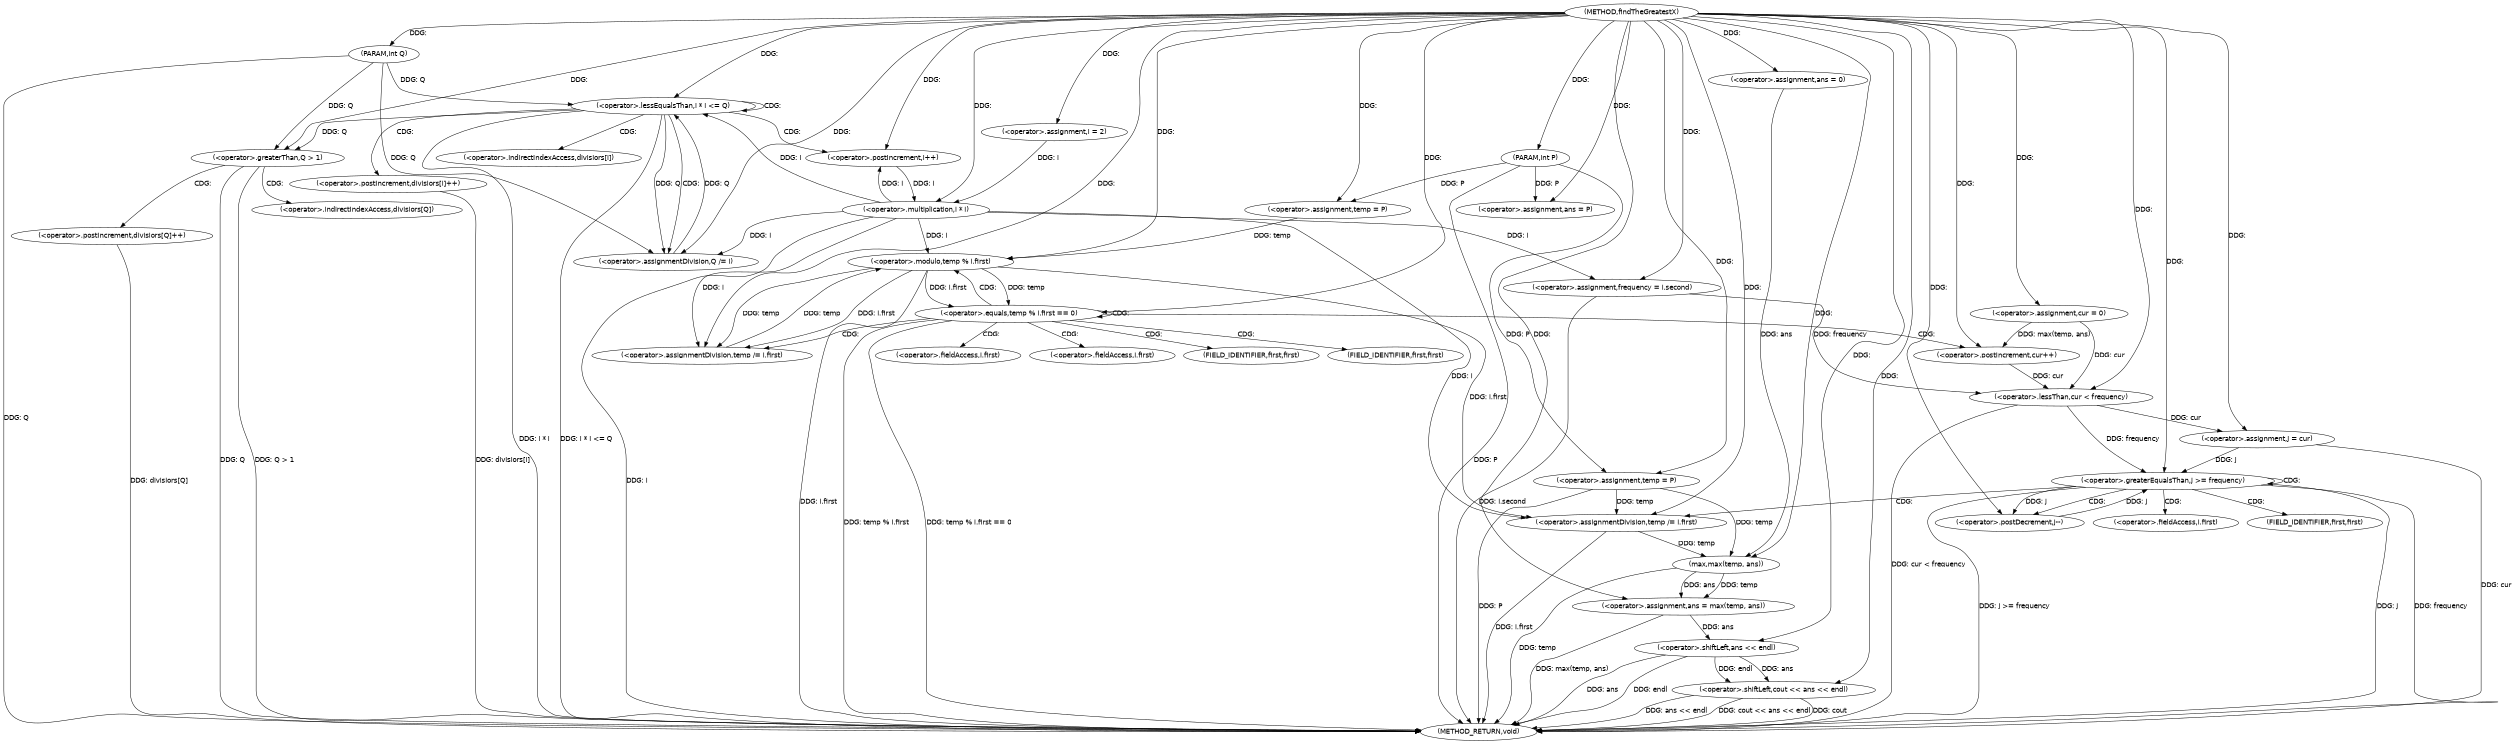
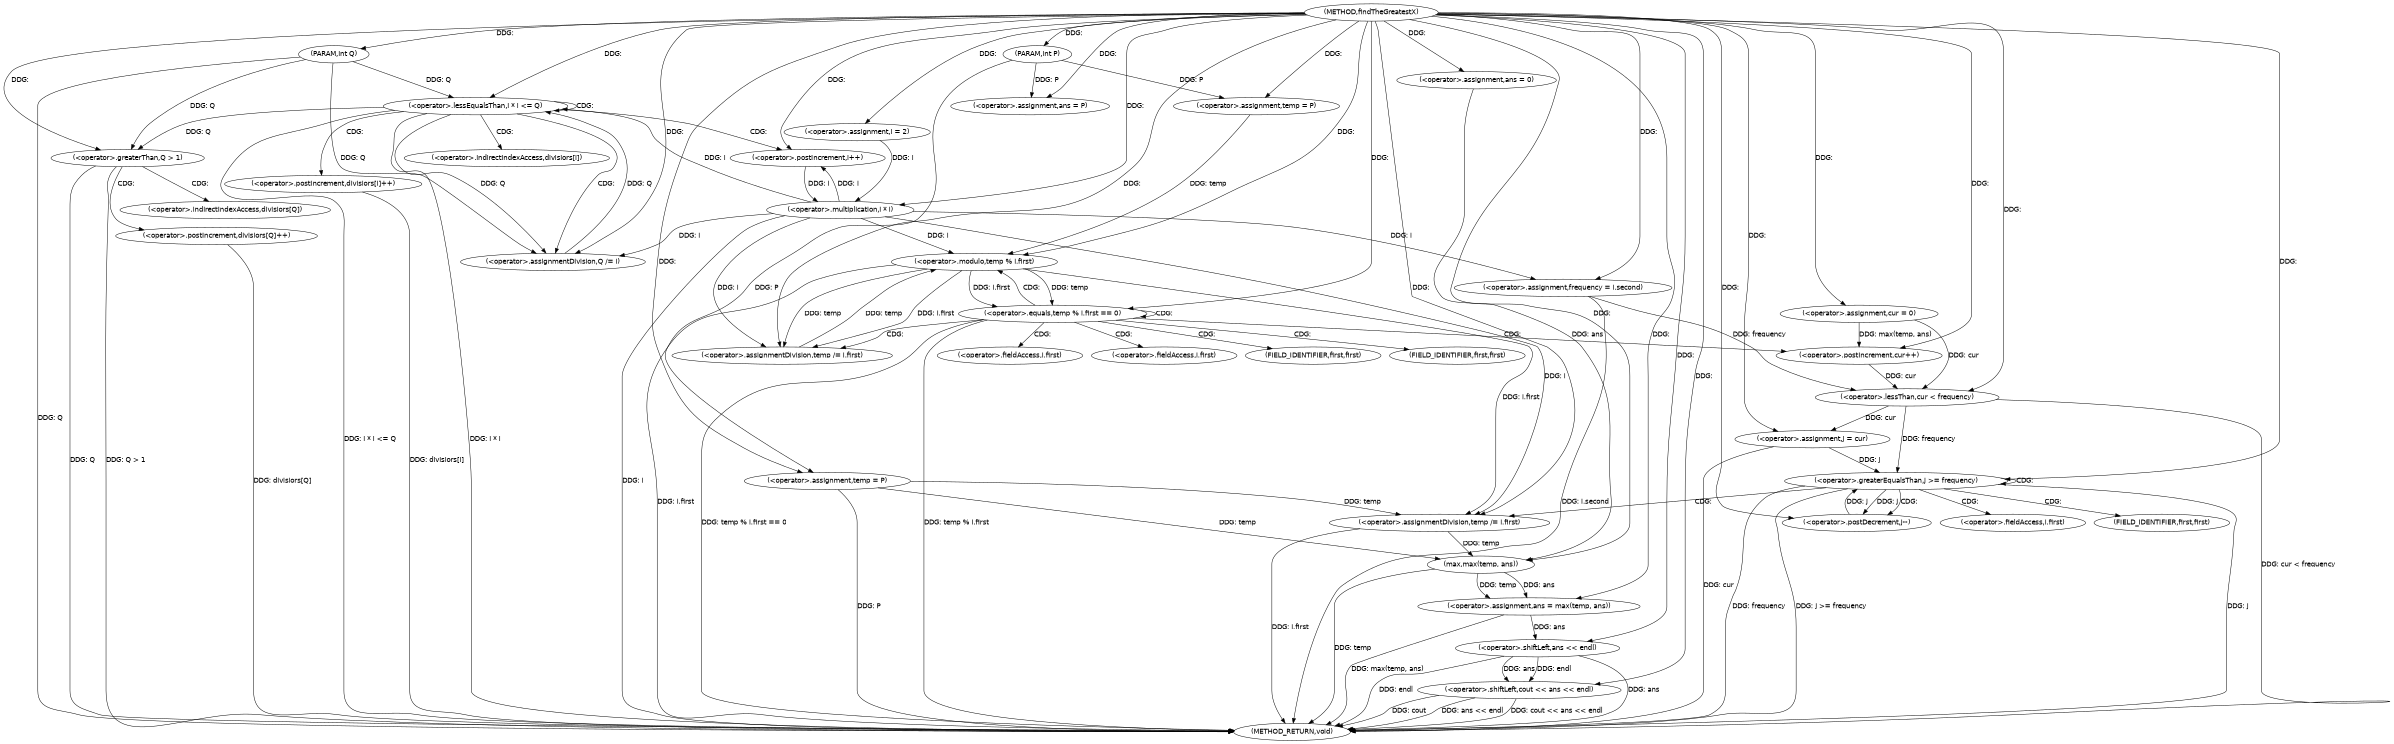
  digraph {
    fontname="DejaVu Sans"
    node [fontname="DejaVu Sans"]
    edge [fontname="DejaVu Sans"]
    n1 [label="(METHOD,findTheGreatestX)"]
    n2 [label="(PARAM,int P)"]
    n3 [label="(PARAM,int Q)"]
    n4 [label="(<operator>.assignment,ans = 0)"]
    n5 [label="(<operator>.shiftLeft,cout << ans << endl)"]
    n6 [label="(<operator>.assignment,i = 2)"]
    n7 [label="(<operator>.lessEqualsThan,i * i <= Q)"]
    n8 [label="(<operator>.postIncrement,i++)"]
    n9 [label="(<operator>.greaterThan,Q > 1)"]
    n10 [label="(<operator>.assignment,frequency = i.second)"]
    n11 [label="(<operator>.assignment,temp = P)"]
    n12 [label="(<operator>.assignment,cur = 0)"]
    n13 [label="(<operator>.assignment,temp = P)"]
    n14 [label="(<operator>.assignment,ans = max(temp, ans))"]
    n15 [label="(<operator>.equals,temp % i.first == 0)"]
    n16 [label="(<operator>.lessThan,cur < frequency)"]
    n17 [label="(<operator>.assignment,j = cur)"]
    n18 [label="(<operator>.greaterEqualsThan,j >= frequency)"]
    n19 [label="(<operator>.postDecrement,j--)"]
    n20 [label="(<operator>.shiftLeft,ans << endl)"]
    n21 [label="(<operator>.multiplication,i * i)"]
    n22 [label="(<operator>.assignmentDivision,Q /= i)"]
    n23 [label="(<operator>.assignmentDivision,temp /= i.first)"]
    n24 [label="(<operator>.postIncrement,cur++)"]
    n25 [label="(<operator>.assignment,ans = P)"]
    n26 [label="(<operator>.assignmentDivision,temp /= i.first)"]
    n27 [label="(max,max(temp, ans))"]
    n28 [label="(<operator>.modulo,temp % i.first)"]
    n29 [label="(METHOD_RETURN,void)"]
    n30 [label="(<operator>.postIncrement,divisiors[i]++)"]
    n31 [label="(<operator>.indirectIndexAccess,divisiors[i])"]
    n32 [label="(<operator>.postIncrement,divisiors[Q]++)"]
    n33 [label="(<operator>.indirectIndexAccess,divisiors[Q])"]
    n34 [label="(<operator>.fieldAccess,i.first)"]
    n35 [label="(<operator>.fieldAccess,i.first)"]
    n36 [label="(FIELD_IDENTIFIER,first,first)"]
    n37 [label="(FIELD_IDENTIFIER,first,first)"]
    n38 [label="(<operator>.fieldAccess,i.first)"]
    n39 [label="(FIELD_IDENTIFIER,first,first)"]
    n1 -> n2 [label="DDG: "]
    n1 -> n3 [label="DDG: "]
    n1 -> n4 [label="DDG: "]
    n1 -> n5 [label="DDG: "]
    n1 -> n6 [label="DDG: "]
    n1 -> n7 [label="DDG: "]
    n1 -> n8 [label="DDG: "]
    n1 -> n9 [label="DDG: "]
    n1 -> n10 [label="DDG: "]
    n1 -> n11 [label="DDG: "]
    n1 -> n12 [label="DDG: "]
    n1 -> n13 [label="DDG: "]
    n1 -> n14 [label="DDG: "]
    n1 -> n15 [label="DDG: "]
    n1 -> n16 [label="DDG: "]
    n1 -> n17 [label="DDG: "]
    n1 -> n18 [label="DDG: "]
    n1 -> n19 [label="DDG: "]
    n1 -> n20 [label="DDG: "]
    n1 -> n21 [label="DDG: "]
    n1 -> n22 [label="DDG: "]
    n1 -> n23 [label="DDG: "]
    n1 -> n24 [label="DDG: "]
    n1 -> n25 [label="DDG: "]
    n1 -> n26 [label="DDG: "]
    n1 -> n27 [label="DDG: "]
    n1 -> n28 [label="DDG: "]
    n2 -> n11 [label="DDG: P"]
    n2 -> n13 [label="DDG: P"]
    n2 -> n25 [label="DDG: P"]
-   n2 -> n29 [label="DDG: P"]
    n3 -> n7 [label="DDG: Q"]
    n3 -> n9 [label="DDG: Q"]
    n3 -> n22 [label="DDG: Q"]
    n3 -> n29 [label="DDG: Q"]
    n4 -> n27 [label="DDG: ans"]
    n5 -> n29 [label="DDG: ans << endl"]
    n5 -> n29 [label="DDG: cout << ans << endl"]
    n5 -> n29 [label="DDG: cout"]
    n6 -> n21 [label="DDG: i"]
    n7 -> n7 [label="CDG: "]
    n7 -> n8 [label="CDG: "]
    n7 -> n9 [label="DDG: Q"]
    n7 -> n22 [label="DDG: Q"]
    n7 -> n22 [label="CDG: "]
    n7 -> n29 [label="DDG: i * i"]
    n7 -> n29 [label="DDG: i * i <= Q"]
    n7 -> n30 [label="CDG: "]
    n7 -> n31 [label="CDG: "]
    n8 -> n21 [label="DDG: i"]
    n9 -> n29 [label="DDG: Q"]
    n9 -> n29 [label="DDG: Q > 1"]
    n9 -> n32 [label="CDG: "]
    n9 -> n33 [label="CDG: "]
    n10 -> n16 [label="DDG: frequency"]
    n10 -> n29 [label="DDG: i.second"]
    n11 -> n28 [label="DDG: temp"]
    n12 -> n16 [label="DDG: cur"]
    n12 -> n24 [label="DDG: max(temp, ans)"]
    n13 -> n26 [label="DDG: temp"]
    n13 -> n27 [label="DDG: temp"]
    n13 -> n29 [label="DDG: P"]
    n14 -> n20 [label="DDG: ans"]
    n14 -> n29 [label="DDG: max(temp, ans)"]
    n15 -> n15 [label="CDG: "]
    n15 -> n23 [label="CDG: "]
    n15 -> n24 [label="CDG: "]
    n15 -> n28 [label="CDG: "]
    n15 -> n29 [label="DDG: temp % i.first"]
    n15 -> n29 [label="DDG: temp % i.first == 0"]
    n15 -> n34 [label="CDG: "]
    n15 -> n35 [label="CDG: "]
    n15 -> n36 [label="CDG: "]
    n15 -> n37 [label="CDG: "]
    n16 -> n17 [label="DDG: cur"]
    n16 -> n18 [label="DDG: frequency"]
    n16 -> n29 [label="DDG: cur < frequency"]
    n17 -> n18 [label="DDG: j"]
    n17 -> n29 [label="DDG: cur"]
    n18 -> n18 [label="CDG: "]
    n18 -> n19 [label="DDG: j"]
    n18 -> n19 [label="CDG: "]
    n18 -> n26 [label="CDG: "]
    n18 -> n29 [label="DDG: j"]
    n18 -> n29 [label="DDG: frequency"]
    n18 -> n29 [label="DDG: j >= frequency"]
    n18 -> n38 [label="CDG: "]
    n18 -> n39 [label="CDG: "]
    n19 -> n18 [label="DDG: j"]
    n20 -> n5 [label="DDG: ans"]
    n20 -> n5 [label="DDG: endl"]
    n20 -> n29 [label="DDG: ans"]
    n20 -> n29 [label="DDG: endl"]
    n21 -> n7 [label="DDG: i"]
    n21 -> n8 [label="DDG: i"]
    n21 -> n10 [label="DDG: i"]
    n21 -> n22 [label="DDG: i"]
    n21 -> n23 [label="DDG: i"]
    n21 -> n26 [label="DDG: i"]
    n21 -> n28 [label="DDG: i"]
    n21 -> n29 [label="DDG: i"]
    n22 -> n7 [label="DDG: Q"]
    n23 -> n28 [label="DDG: temp"]
    n24 -> n16 [label="DDG: cur"]
    n26 -> n27 [label="DDG: temp"]
    n26 -> n29 [label="DDG: i.first"]
    n27 -> n14 [label="DDG: ans"]
    n27 -> n14 [label="DDG: temp"]
    n27 -> n29 [label="DDG: temp"]
    n28 -> n15 [label="DDG: temp"]
    n28 -> n15 [label="DDG: i.first"]
    n28 -> n23 [label="DDG: i.first"]
    n28 -> n23 [label="DDG: temp"]
    n28 -> n26 [label="DDG: i.first"]
    n28 -> n29 [label="DDG: i.first"]
    n30 -> n29 [label="DDG: divisiors[i]"]
    n32 -> n29 [label="DDG: divisiors[Q]"]
  }
